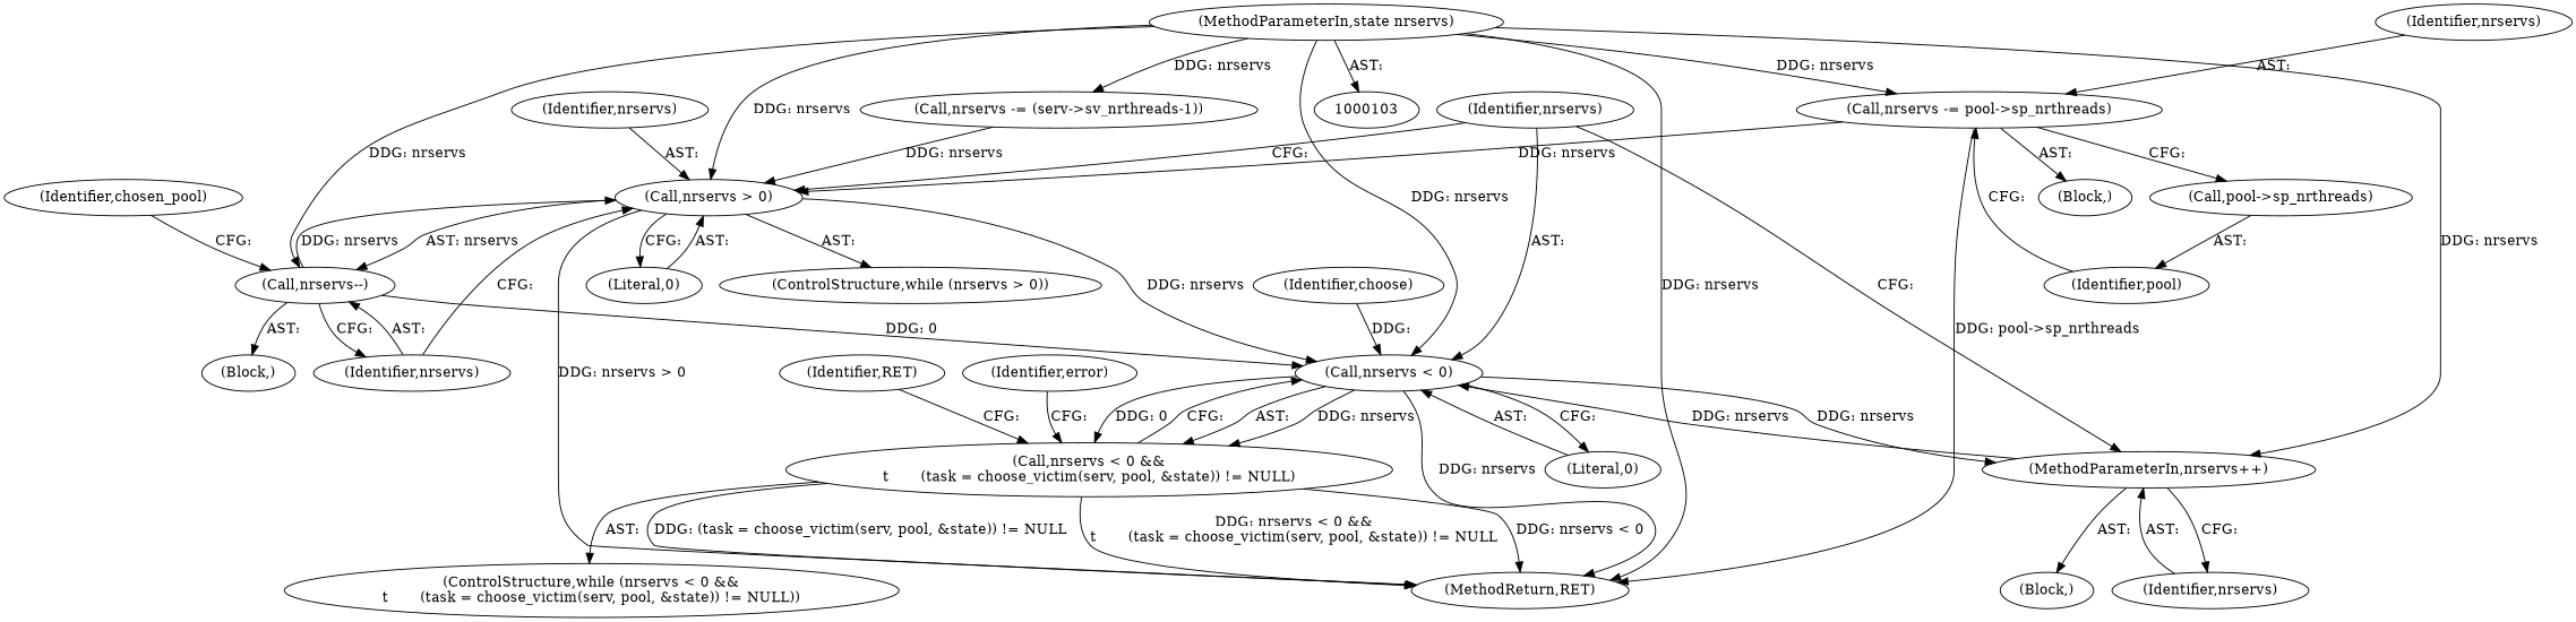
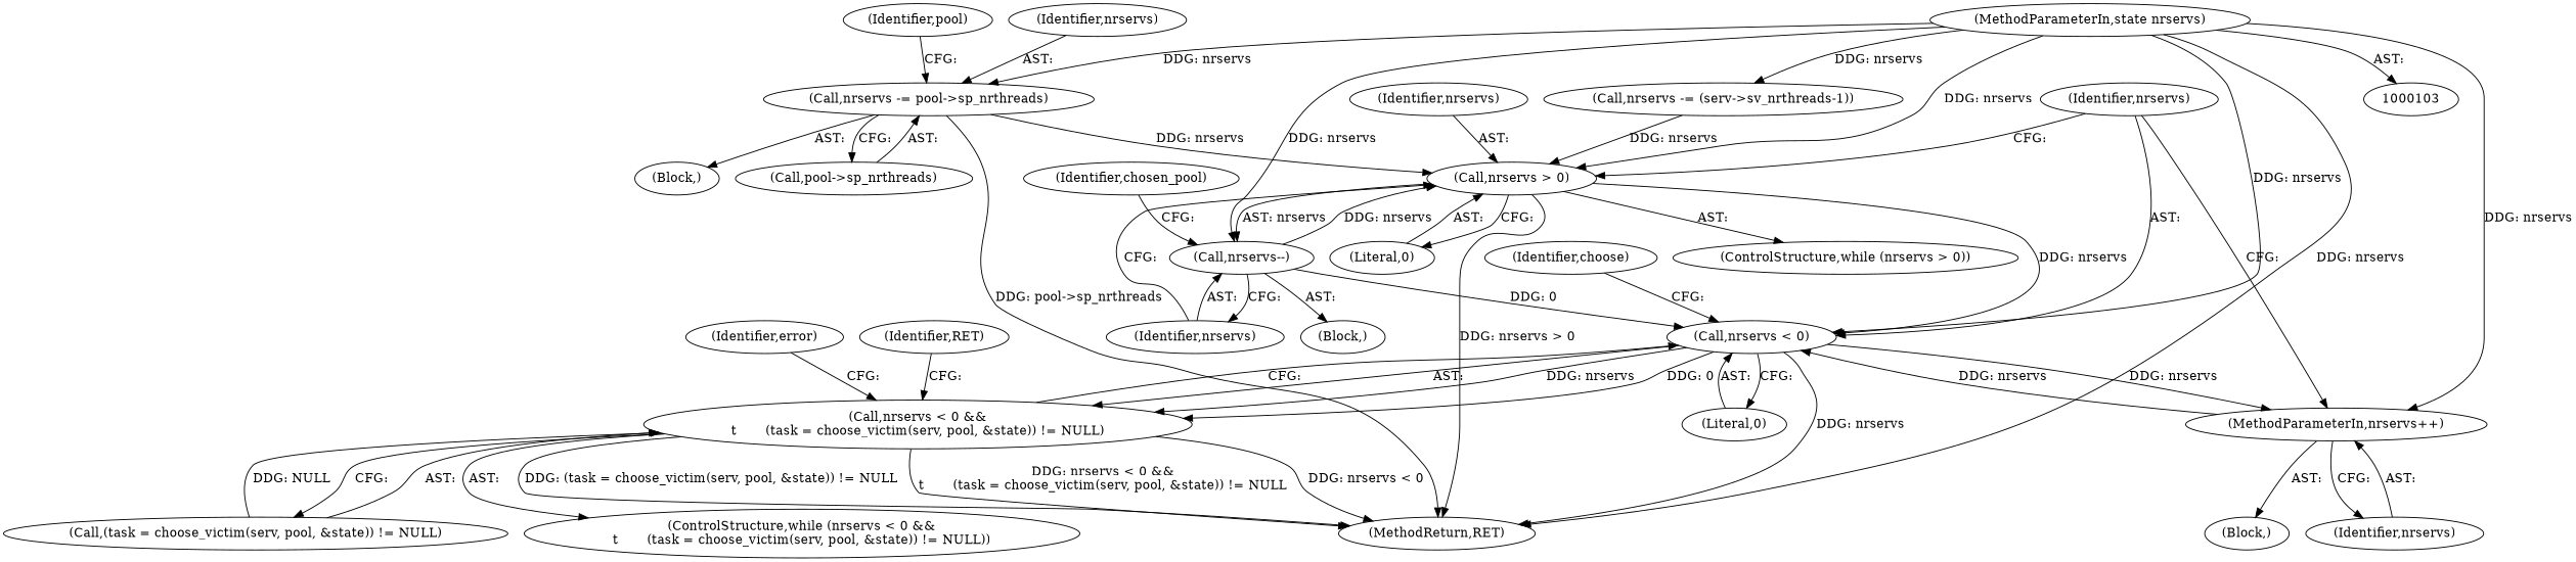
  digraph {
    n1 [label="(Call,nrservs -= pool->sp_nrthreads)"]
    n2 [label="(Call,nrservs > 0)"]
    n3 [label="(Block,)"]
    n4 [label="(MethodReturn,RET)"]
    n5 [label="(Call,pool->sp_nrthreads)"]
    n6 [label="(Call,nrservs--)"]
    n7 [label="(Call,nrservs < 0)"]
    n8 [label="(Literal,0)"]
    n9 [label="(ControlStructure,while (nrservs > 0))"]
    n10 [label="(MethodParameterIn,state nrservs)"]
    n11 [label="(MethodParameterIn,nrservs++)"]
    n12 [label="(Call,nrservs -= (serv->sv_nrthreads-1))"]
    1000103
    n14 [label="(Block,)"]
    n15 [label="(Identifier,nrservs)"]
    n16 [label="(Call,nrservs < 0 &&\n\t       (task = choose_victim(serv, pool, &state)) != NULL)"]
    n17 [label="(Literal,0)"]
    n18 [label="(Identifier,nrservs)"]
    n19 [label="(Block,)"]
+   n20 [label="(Call,(task = choose_victim(serv, pool, &state)) != NULL)"]
    n21 [label="(ControlStructure,while (nrservs < 0 &&\n\t       (task = choose_victim(serv, pool, &state)) != NULL))"]
    n22 [label="(Identifier,chosen_pool)"]
    n23 [label="(Identifier,RET)"]
    n24 [label="(Identifier,error)"]
    n25 [label="(Identifier,nrservs)"]
    n26 [label="(Identifier,nrservs)"]
    n27 [label="(Identifier,pool)"]
    n28 [label="(Identifier,choose)"]
    n29 [label="(Identifier,nrservs)"]
    n1 -> n2 [label="DDG: nrservs"]
    n1 -> n3 [label="AST: "]
    n1 -> n4 [label="DDG: pool->sp_nrthreads"]
    n1 -> n5 [label="CFG: "]
    n2 -> n4 [label="DDG: nrservs > 0"]
    n2 -> n6 [label="AST: nrservs"]
    n2 -> n7 [label="DDG: nrservs"]
    n2 -> n8 [label="CFG: "]
    n2 -> n9 [label="AST: "]
-   n5 -> n27 [label="AST: "]
+   n5 -> n1 [label="AST: "]
    n6 -> n2 [label="DDG: nrservs"]
    n6 -> n7 [label="DDG: 0"]
    n6 -> n14 [label="AST: "]
    n6 -> n15 [label="CFG: "]
    n7 -> n4 [label="DDG: nrservs"]
    n7 -> n11 [label="DDG: nrservs"]
    n7 -> n16 [label="AST: "]
    n7 -> n16 [label="DDG: nrservs"]
    n7 -> n16 [label="DDG: 0"]
    n7 -> n17 [label="CFG: "]
    n8 -> n2 [label="AST: "]
    n10 -> n1 [label="DDG: nrservs"]
    n10 -> n2 [label="DDG: nrservs"]
    n10 -> n4 [label="DDG: nrservs"]
    n10 -> n6 [label="DDG: nrservs"]
    n10 -> n7 [label="DDG: nrservs"]
    n10 -> n11 [label="DDG: nrservs"]
    n10 -> n12 [label="DDG: nrservs"]
    n10 -> 1000103 [label="AST: "]
    n11 -> n7 [label="DDG: nrservs"]
    n11 -> n18 [label="CFG: "]
    n11 -> n19 [label="AST: "]
    n12 -> n2 [label="DDG: nrservs"]
    n15 -> n2 [label="CFG: "]
    n15 -> n6 [label="AST: "]
    n16 -> n4 [label="DDG: (task = choose_victim(serv, pool, &state)) != NULL"]
    n16 -> n4 [label="DDG: nrservs < 0 &&\n\t       (task = choose_victim(serv, pool, &state)) != NULL"]
    n16 -> n4 [label="DDG: nrservs < 0"]
    n16 -> n7 [label="CFG: "]
+   n16 -> n20 [label="CFG: "]
    n16 -> n21 [label="AST: "]
    n17 -> n7 [label="AST: "]
    n18 -> n11 [label="AST: "]
+   n20 -> n16 [label="AST: "]
+   n20 -> n16 [label="DDG: NULL"]
    n22 -> n6 [label="CFG: "]
    n23 -> n16 [label="CFG: "]
    n24 -> n16 [label="CFG: "]
    n25 -> n1 [label="AST: "]
    n26 -> n2 [label="AST: "]
    n27 -> n1 [label="CFG: "]
-   n28 -> n7 [label="DDG: "]
+   n28 -> n7 [label="CFG: "]
    n29 -> n2 [label="CFG: "]
    n29 -> n7 [label="AST: "]
    n29 -> n11 [label="CFG: "]
  }
